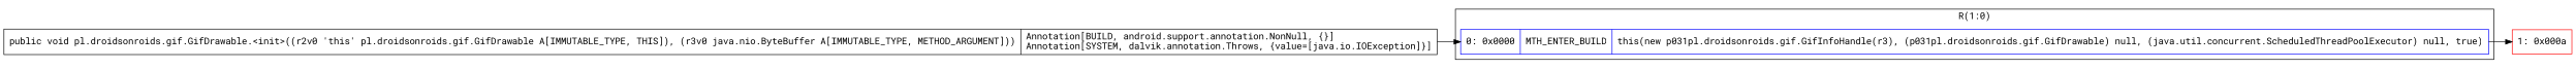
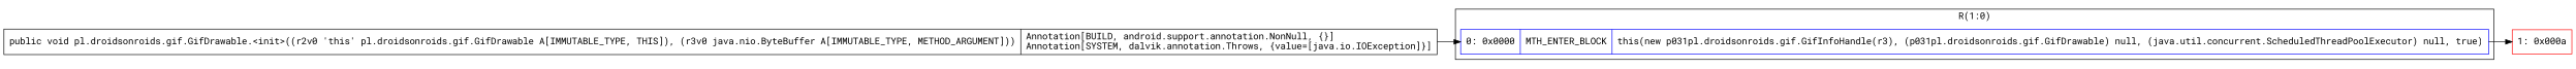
  digraph {
    rankdir=LR
    fontname="Roboto Mono"
    node [shape=record fontname="Roboto Mono"]
    edge [fontname="Roboto Mono"]
-   n1 [color=blue label="{0\:\ 0x0000|MTH_ENTER_BUILD\l|this(new p031pl.droidsonroids.gif.GifInfoHandle(r3), (p031pl.droidsonroids.gif.GifDrawable) null, (java.util.concurrent.ScheduledThreadPoolExecutor) null, true)\l}"]
+   n1 [color=blue label="{0\:\ 0x0000|MTH_ENTER_BLOCK\l|this(new p031pl.droidsonroids.gif.GifInfoHandle(r3), (p031pl.droidsonroids.gif.GifDrawable) null, (java.util.concurrent.ScheduledThreadPoolExecutor) null, true)\l}"]
    n2 [color=red label="{1\:\ 0x000a}"]
    n3 [label="{public void pl.droidsonroids.gif.GifDrawable.\<init\>((r2v0 'this' pl.droidsonroids.gif.GifDrawable A[IMMUTABLE_TYPE, THIS]), (r3v0 java.nio.ByteBuffer A[IMMUTABLE_TYPE, METHOD_ARGUMENT]))  | Annotation[BUILD, android.support.annotation.NonNull, \{\}]\lAnnotation[SYSTEM, dalvik.annotation.Throws, \{value=[java.io.IOException]\}]\l}"]
    subgraph cluster_1 {
      label="R(1:0)"
      n1
    }
    n1 -> n2
    n3 -> n1
  }
